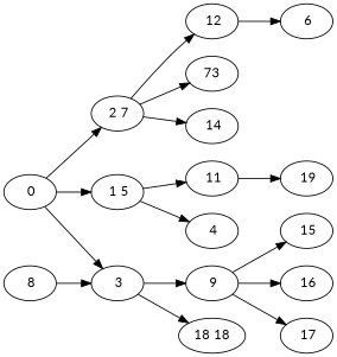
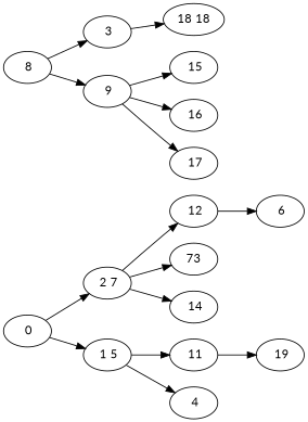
  digraph {
    fontname=Lato
    rankdir=LR
    node [fontname=Lato]
    edge [fontname=Lato]
    " 0"
    " 2 7"
    " 1 5"
    " 3"
    " 12"
    n6 [label=73]
    " 14"
    " 11"
    " 4"
    " 9"
    n11 [label="18 18"]
    " 6"
    " 19"
    " 8"
    " 15"
    " 16"
    " 17"
    " 0" -> " 2 7"
    " 0" -> " 1 5"
-   " 0" -> " 3"
    " 2 7" -> " 12"
    " 2 7" -> n6
    " 2 7" -> " 14"
    " 1 5" -> " 11"
    " 1 5" -> " 4"
-   " 3" -> " 9"
+   " 8" -> " 9"
    " 3" -> n11
    " 12" -> " 6"
    " 11" -> " 19"
    " 9" -> " 15"
    " 9" -> " 16"
    " 9" -> " 17"
    " 8" -> " 3"
  }
